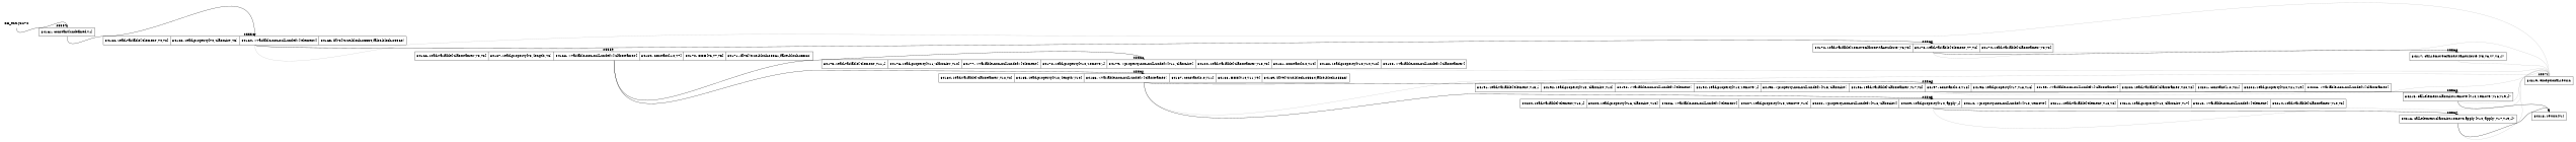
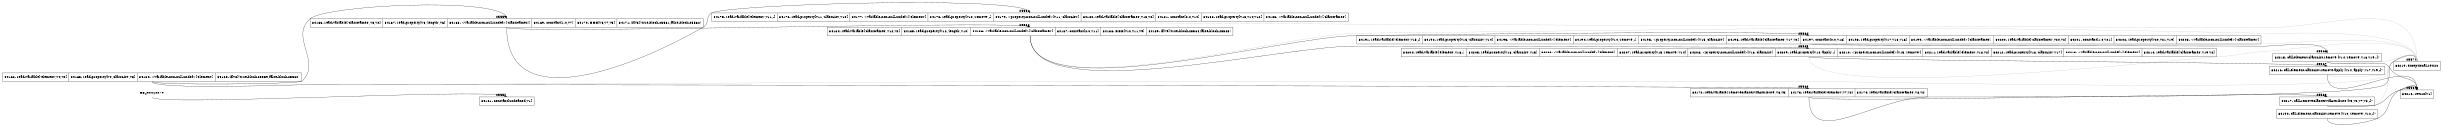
  digraph {
    rankdir=LR
    node [shape=record]
    edge [headport=n tailport=s]
    n1 [label=BB_entry2270 shape=none]
    n2 [label="{84161: constant[undefined,v1]}"]
    n3 [label="{84162: read-variable['element',v4,v2]|84163: read-property[v4,'classList',v3]|84164: \<variable-non-null-undef\>['element']|84165: if[v3](true-block:25559,false-block:25560)}"]
    n4 [label="{84166: read-variable['classNames',v8,v2]|84167: read-property[v8,'length',v6]|84168: \<variable-non-null-undef\>['classNames']|84169: constant[1.0,v7]|84170: ===[v6,v7,v5]|84171: if[v5](true-block:25561,false-block:25562)}"]
    n5 [label="{84172: read-variable['removeClassesViaAttribute',v6,v5]|84173: read-variable['element',v7,v2]|84174: read-variable['classNames',v8,v2]}"]
    n6 [label="{84219: exceptional-return}"]
    n7 [label="{84175: read-variable['element',v11,-]|84176: read-property[v11,'classList',v10]|84177: \<variable-non-null-undef\>['element']|84178: read-property[v10,'remove',-]|84179: \<property-non-null-undef\>[v11,'classList']|84180: read-variable['classNames',v13,v2]|84181: constant[0.0,v14]|84182: read-property[v13,v14,v12]|84183: \<variable-non-null-undef\>['classNames']}"]
    n8 [label="{84184: read-variable['classNames',v12,v2]|84185: read-property[v12,'length',v10]|84186: \<variable-non-null-undef\>['classNames']|84187: constant[2.0,v11]|84188: ===[v10,v11,v9]|84189: if[v9](true-block:25564,false-block:25565)}"]
    n9 [label="{84217: call-removeClassesViaAttribute [v5,v6,v7,v8,-]*}"]
    n10 [label="{84191: read-variable['element',v15,-]|84192: read-property[v15,'classList',v14]|84193: \<variable-non-null-undef\>['element']|84194: read-property[v14,'remove',-]|84195: \<property-non-null-undef\>[v15,'classList']|84196: read-variable['classNames',v17,v2]|84197: constant[0.0,v18]|84198: read-property[v17,v18,v16]|84199: \<variable-non-null-undef\>['classNames']|84200: read-variable['classNames',v20,v2]|84201: constant[1.0,v21]|84202: read-property[v20,v21,v19]|84203: \<variable-non-null-undef\>['classNames']}"]
    n11 [label="{84204: read-variable['element',v16,-]|84205: read-property[v16,'classList',v15]|84206: \<variable-non-null-undef\>['element']|84207: read-property[v15,'remove',v14]|84208: \<property-non-null-undef\>[v16,'classList']|84209: read-property[v14,'apply',-]|84210: \<property-non-null-undef\>[v15,'remove']|84211: read-variable['element',v18,v2]|84212: read-property[v18,'classList',v17]|84213: \<variable-non-null-undef\>['element']|84214: read-variable['classNames',v19,v2]}"]
    n12 [label="{84218: return[v1]}"]
+   n13 [label="{84190: call-element.classList.remove [v10,'remove',v12,-]*}"]
    n14 [label="{84215: call-element.classList.remove [v14,'remove',v16,v19,-]*}"]
    n15 [label="{84216: call-element.classList.remove.apply [v14,'apply',v17,v19,-]*}"]
    n1 -> n2 [headlabel="    25557"]
-   n2 -> n3 [headlabel="      25558"]
-   n3 -> n4 [headlabel="      25559" color=gray]
+   n3 -> n4 [headlabel="      25559"]
    n3 -> n5 [headlabel="      25560"]
    n3 -> n6 [color=gray headlabel="      25570"]
    n4 -> n7 [headlabel="      25561"]
    n4 -> n8 [headlabel="      25562"]
-   n5 -> n6 [color=gray]
+   n5 -> n6 [color=black]
    n5 -> n9 [headlabel="      25568"]
    n7 -> n6 [color=gray]
    n8 -> n6 [color=gray]
    n8 -> n10 [headlabel="      25564"]
    n8 -> n11 [headlabel="      25565"]
    n9 -> n6 [color=gray]
+   n9 -> n12
    n10 -> n6 [color=gray]
    n10 -> n14 [headlabel="      25566"]
    n11 -> n6 [color=gray]
    n11 -> n15 [headlabel="      25567"]
+   n13 -> n12 [headlabel="      25569"]
    n14 -> n6 [color=gray]
    n14 -> n12
    n15 -> n6 [color=gray]
    n15 -> n12
  }
